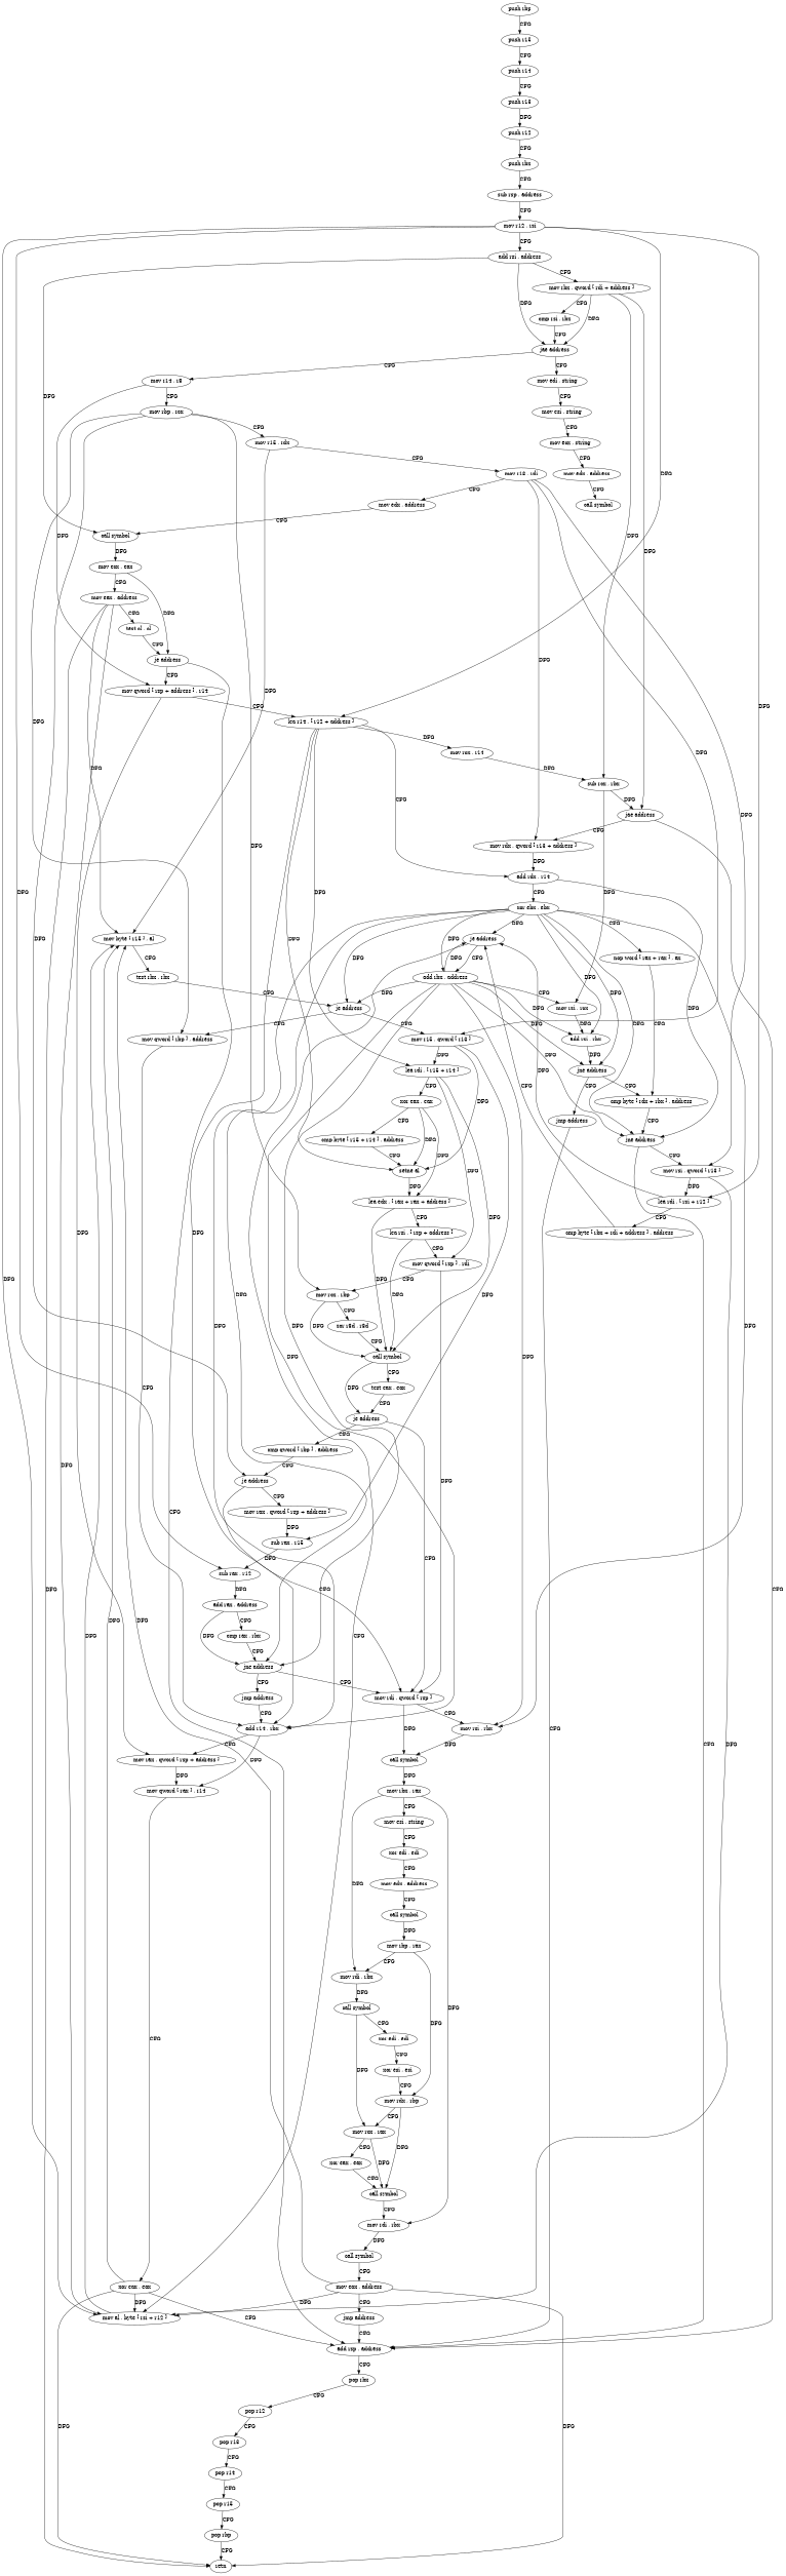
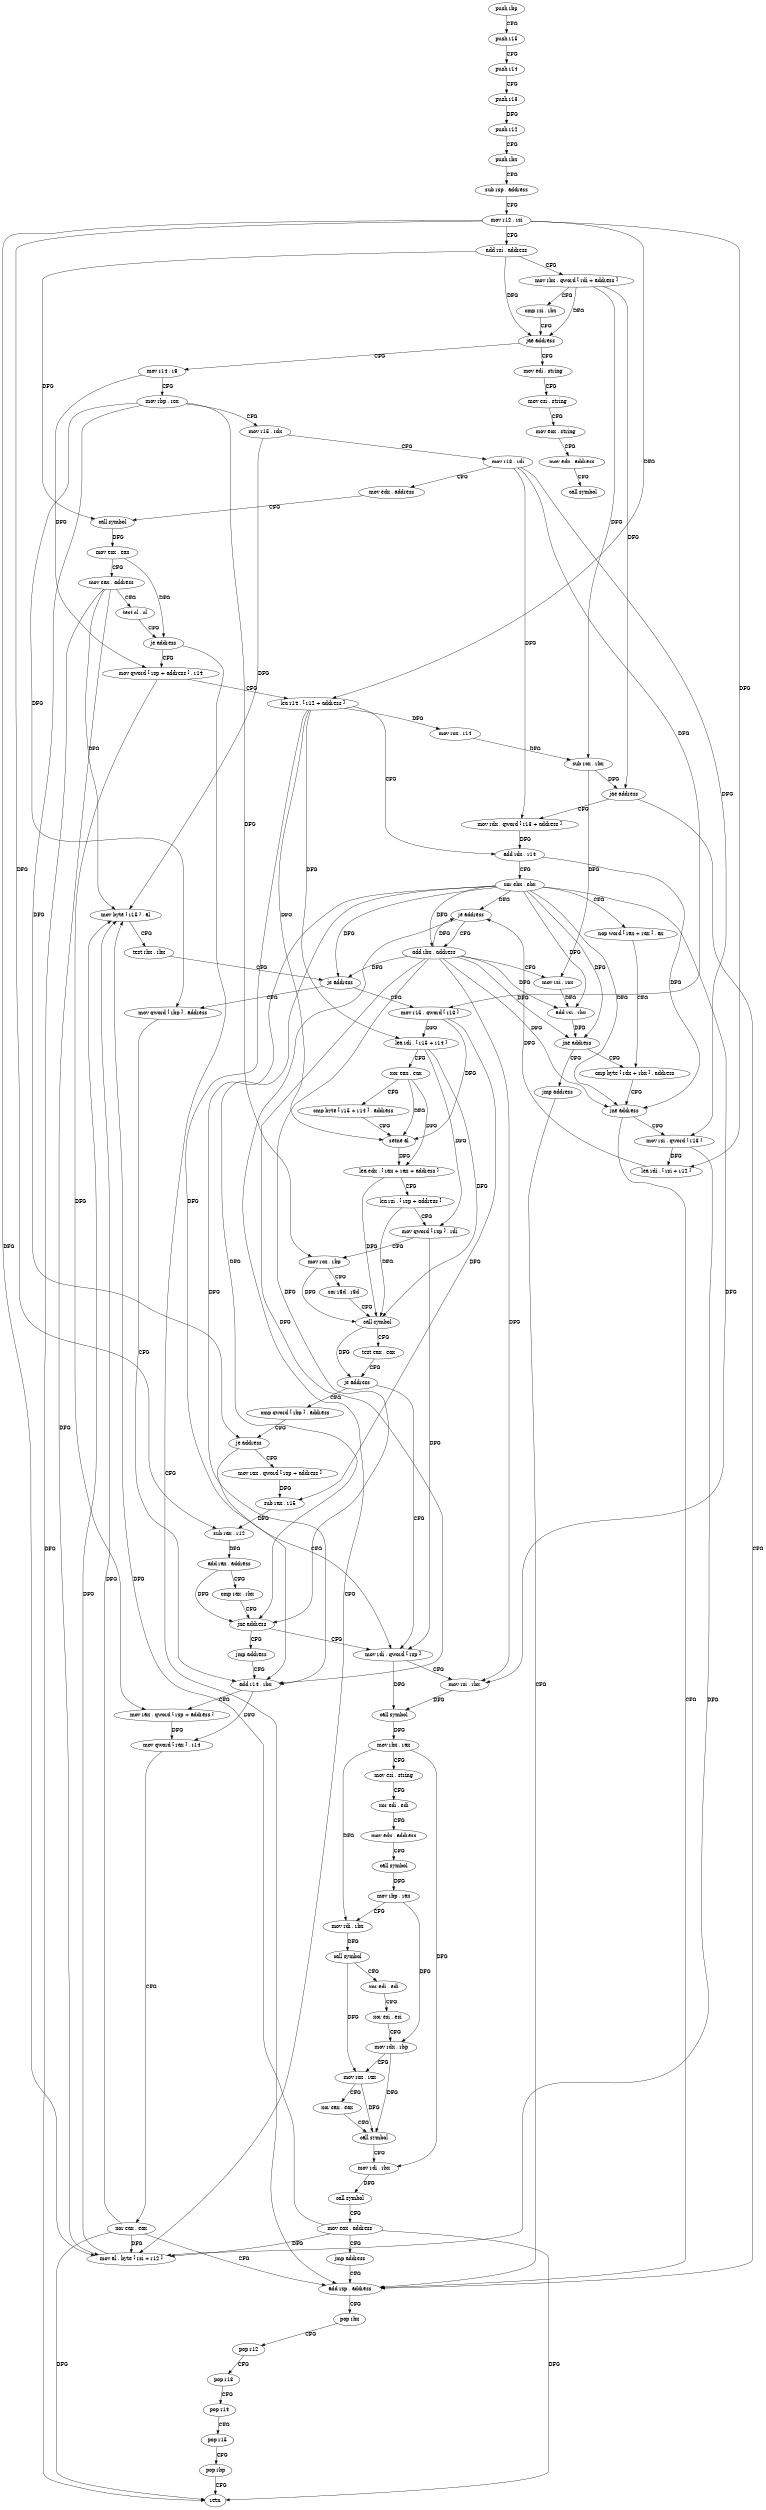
  digraph {
    n1 [label="push rbp"]
    n2 [label="push r15"]
    n3 [label="push r14"]
    n4 [label="push r13"]
    n5 [label="push r12"]
    n6 [label="push rbx"]
    n7 [label="sub rsp , address"]
    n8 [label="mov r12 , rsi"]
    n9 [label="add rsi , address"]
    n10 [label="lea r14 , [ r12 + address ]"]
    n11 [label="lea rdi , [ rsi + r12 ]"]
    n12 [label="mov al , byte [ rsi + r12 ]"]
    n13 [label="sub rax , r12"]
    n14 [label="mov rbx , qword [ rdi + address ]"]
    n15 [label="jae address"]
    n16 [label="call symbol"]
    n17 [label="mov rcx , r14"]
    n18 [label="add rdx , r14"]
    n19 [label="add r14 , rbx"]
    n20 [label="lea rdi , [ r15 + r14 ]"]
    n21 [label="setne al"]
    n22 [label="je address"]
-   n23 [label="cmp byte [ rbx + rdi + address ] , address"]
    n24 [label="mov byte [ r15 ] , al"]
    n25 [label="add rax , address"]
    n26 [label="cmp rsi , rbx"]
    n27 [label="sub rcx , rbx"]
    n28 [label="jae address"]
    n29 [label="mov edi , string"]
    n30 [label="mov r14 , r8"]
    n31 [label="mov ecx , eax"]
    n32 [label="mov rsi , rcx"]
    n33 [label="mov rdx , qword [ r13 + address ]"]
    n34 [label="add rsp , address"]
    n35 [label="mov esi , string"]
    n36 [label="mov rbp , rcx"]
    n37 [label="mov qword [ rsp + address ] , r14"]
    n38 [label="mov ecx , string"]
    n39 [label="mov r15 , rdx"]
    n40 [label="mov qword [ rbp ] , address"]
    n41 [label="mov rcx , rbp"]
    n42 [label="je address"]
    n43 [label="mov rax , qword [ rsp + address ]"]
    n44 [label="mov edx , address"]
    n45 [label="call symbol"]
    n46 [label="mov r13 , rdi"]
    n47 [label="call symbol"]
    n48 [label="xor r8d , r8d"]
    n49 [label="mov rdi , qword [ rsp ]"]
    n50 [label="mov rax , qword [ rsp + address ]"]
    n51 [label="mov edx , address"]
    n52 [label="mov rsi , qword [ r13 ]"]
    n53 [label="mov r15 , qword [ r13 ]"]
    n54 [label="test rbx , rbx"]
    n55 [label="sub rax , r15"]
    n56 [label="mov eax , address"]
    n57 [label="je address"]
    n58 [label="test cl , cl"]
    n59 [label=retn]
    n60 [label="pop rbx"]
    n61 [label="pop r12"]
    n62 [label="mov qword [ rax ] , r14"]
    n63 [label="pop r13"]
    n64 [label="pop r14"]
    n65 [label="pop r15"]
    n66 [label="pop rbp"]
    n67 [label="xor ebx , ebx"]
    n68 [label="jne address"]
    n69 [label="xor eax , eax"]
    n70 [label="mov qword [ rsp ] , rdi"]
    n71 [label="lea edx , [ rax + rax + address ]"]
    n72 [label="add rsi , rbx"]
    n73 [label="nop word [ rax + rax ] , ax"]
    n74 [label="add rbx , address"]
    n75 [label="je address"]
    n76 [label="jne address"]
    n77 [label="mov rsi , rbx"]
    n78 [label="jne address"]
    n79 [label="cmp byte [ rdx + rbx ] , address"]
    n80 [label="jmp address"]
    n81 [label="call symbol"]
    n82 [label="jmp address"]
    n83 [label="xor eax , eax"]
    n84 [label="cmp byte [ r15 + r14 ] , address"]
    n85 [label="test eax , eax"]
    n86 [label="je address"]
    n87 [label="lea rsi , [ rsp + address ]"]
    n88 [label="cmp qword [ rbp ] , address"]
    n89 [label="mov rbx , rax"]
    n90 [label="mov esi , string"]
    n91 [label="mov rdi , rbx"]
    n92 [label="mov rdi , rbx"]
    n93 [label="xor edi , edi"]
    n94 [label="call symbol"]
    n95 [label="call symbol"]
    n96 [label="mov edx , address"]
    n97 [label="call symbol"]
    n98 [label="mov rbp , rax"]
    n99 [label="mov rdx , rbp"]
    n100 [label="mov rcx , rax"]
    n101 [label="call symbol"]
    n102 [label="xor edi , edi"]
    n103 [label="xor esi , esi"]
    n104 [label="xor eax , eax"]
    n105 [label="mov eax , address"]
    n106 [label="jmp address"]
    n107 [label="cmp rax , rbx"]
    n1 -> n2 [label=CFG]
    n2 -> n3 [label=CFG]
    n3 -> n4 [label=CFG]
    n4 -> n5 [label=DFG]
    n5 -> n6 [label=CFG]
    n6 -> n7 [label=CFG]
    n7 -> n8 [label=CFG]
    n8 -> n9 [label=CFG]
    n8 -> n10 [label=DFG]
    n8 -> n11 [label=DFG]
    n8 -> n12 [label=DFG]
    n8 -> n13 [label=DFG]
    n9 -> n14 [label=CFG]
    n9 -> n15 [label=DFG]
    n9 -> n16 [label=DFG]
    n10 -> n17 [label=DFG]
    n10 -> n18 [label=CFG]
    n10 -> n19 [label=DFG]
    n10 -> n20 [label=DFG]
    n10 -> n21 [label=DFG]
    n11 -> n22 [label=DFG]
-   n11 -> n23 [label=CFG]
    n12 -> n24 [label=DFG]
    n13 -> n25 [label=DFG]
    n14 -> n15 [label=DFG]
    n14 -> n26 [label=CFG]
    n14 -> n27 [label=DFG]
    n14 -> n28 [label=DFG]
    n15 -> n29 [label=CFG]
    n15 -> n30 [label=CFG]
    n16 -> n31 [label=DFG]
    n17 -> n27 [label=DFG]
    n18 -> n67 [label=CFG]
    n18 -> n68 [label=DFG]
    n19 -> n43 [label=CFG]
    n19 -> n62 [label=DFG]
    n20 -> n47 [label=DFG]
    n20 -> n69 [label=CFG]
    n20 -> n70 [label=DFG]
    n21 -> n71 [label=DFG]
    n22 -> n12 [label=CFG]
    n22 -> n74 [label=CFG]
-   n23 -> n22 [label=CFG]
    n24 -> n54 [label=CFG]
    n25 -> n78 [label=DFG]
    n25 -> n107 [label=CFG]
    n26 -> n15 [label=CFG]
    n27 -> n28 [label=DFG]
    n27 -> n32 [label=DFG]
    n28 -> n33 [label=CFG]
    n28 -> n34 [label=CFG]
    n29 -> n35 [label=CFG]
    n30 -> n36 [label=CFG]
    n30 -> n37 [label=DFG]
    n31 -> n56 [label=CFG]
    n31 -> n57 [label=DFG]
    n32 -> n72 [label=DFG]
    n33 -> n18 [label=DFG]
    n34 -> n60 [label=CFG]
    n35 -> n38 [label=CFG]
    n36 -> n39 [label=CFG]
    n36 -> n40 [label=DFG]
    n36 -> n41 [label=DFG]
    n36 -> n42 [label=DFG]
    n37 -> n10 [label=CFG]
    n37 -> n43 [label=DFG]
    n38 -> n44 [label=CFG]
    n39 -> n24 [label=DFG]
    n39 -> n46 [label=CFG]
    n40 -> n19 [label=CFG]
    n41 -> n47 [label=DFG]
    n41 -> n48 [label=CFG]
    n42 -> n49 [label=CFG]
    n42 -> n50 [label=CFG]
    n43 -> n62 [label=DFG]
    n44 -> n45 [label=CFG]
    n46 -> n33 [label=DFG]
    n46 -> n51 [label=CFG]
    n46 -> n52 [label=DFG]
    n46 -> n53 [label=DFG]
    n47 -> n85 [label=CFG]
    n47 -> n86 [label=DFG]
    n48 -> n47 [label=CFG]
    n49 -> n77 [label=CFG]
    n49 -> n81 [label=DFG]
    n50 -> n55 [label=DFG]
    n51 -> n16 [label=CFG]
    n52 -> n11 [label=DFG]
    n52 -> n12 [label=DFG]
    n53 -> n20 [label=DFG]
    n53 -> n21 [label=DFG]
    n53 -> n55 [label=DFG]
    n54 -> n75 [label=CFG]
    n55 -> n13 [label=DFG]
    n56 -> n12 [label=DFG]
    n56 -> n24 [label=DFG]
    n56 -> n58 [label=CFG]
    n56 -> n59 [label=DFG]
    n57 -> n34 [label=CFG]
    n57 -> n37 [label=CFG]
    n58 -> n57 [label=CFG]
    n60 -> n61 [label=CFG]
    n61 -> n63 [label=CFG]
    n62 -> n83 [label=CFG]
    n63 -> n64 [label=CFG]
    n64 -> n65 [label=CFG]
    n65 -> n66 [label=CFG]
    n66 -> n59 [label=CFG]
    n67 -> n19 [label=DFG]
    n67 -> n22 [label=DFG]
    n67 -> n68 [label=DFG]
    n67 -> n72 [label=DFG]
    n67 -> n73 [label=CFG]
    n67 -> n74 [label=DFG]
    n67 -> n75 [label=DFG]
    n67 -> n76 [label=DFG]
    n67 -> n77 [label=DFG]
    n67 -> n78 [label=DFG]
    n68 -> n34 [label=CFG]
    n68 -> n52 [label=CFG]
    n69 -> n21 [label=DFG]
    n69 -> n71 [label=DFG]
    n69 -> n84 [label=CFG]
    n70 -> n41 [label=CFG]
    n70 -> n49 [label=DFG]
    n71 -> n47 [label=DFG]
    n71 -> n87 [label=CFG]
    n72 -> n76 [label=DFG]
    n73 -> n79 [label=CFG]
    n74 -> n19 [label=DFG]
    n74 -> n22 [label=DFG]
    n74 -> n32 [label=CFG]
    n74 -> n68 [label=DFG]
    n74 -> n72 [label=DFG]
    n74 -> n75 [label=DFG]
    n74 -> n76 [label=DFG]
    n74 -> n77 [label=DFG]
    n74 -> n78 [label=DFG]
    n75 -> n40 [label=CFG]
    n75 -> n53 [label=CFG]
    n76 -> n79 [label=CFG]
    n76 -> n80 [label=CFG]
    n77 -> n81 [label=DFG]
    n78 -> n49 [label=CFG]
    n78 -> n82 [label=CFG]
    n79 -> n68 [label=CFG]
    n80 -> n34 [label=CFG]
    n81 -> n89 [label=DFG]
    n82 -> n19 [label=CFG]
    n83 -> n12 [label=DFG]
    n83 -> n24 [label=DFG]
    n83 -> n34 [label=CFG]
    n83 -> n59 [label=DFG]
    n84 -> n21 [label=CFG]
    n85 -> n86 [label=CFG]
    n86 -> n49 [label=CFG]
    n86 -> n88 [label=CFG]
    n87 -> n47 [label=DFG]
    n87 -> n70 [label=CFG]
    n88 -> n42 [label=CFG]
    n89 -> n90 [label=CFG]
    n89 -> n91 [label=DFG]
    n89 -> n92 [label=DFG]
    n90 -> n93 [label=CFG]
    n91 -> n94 [label=DFG]
    n92 -> n95 [label=DFG]
    n93 -> n96 [label=CFG]
    n94 -> n100 [label=DFG]
    n94 -> n102 [label=CFG]
    n95 -> n105 [label=CFG]
    n96 -> n97 [label=CFG]
    n97 -> n98 [label=DFG]
    n98 -> n91 [label=CFG]
    n98 -> n99 [label=DFG]
    n99 -> n100 [label=CFG]
    n99 -> n101 [label=DFG]
    n100 -> n101 [label=DFG]
    n100 -> n104 [label=CFG]
    n101 -> n92 [label=CFG]
    n102 -> n103 [label=CFG]
    n103 -> n99 [label=CFG]
    n104 -> n101 [label=CFG]
    n105 -> n12 [label=DFG]
    n105 -> n24 [label=DFG]
    n105 -> n59 [label=DFG]
    n105 -> n106 [label=CFG]
    n106 -> n34 [label=CFG]
    n107 -> n78 [label=CFG]
  }
